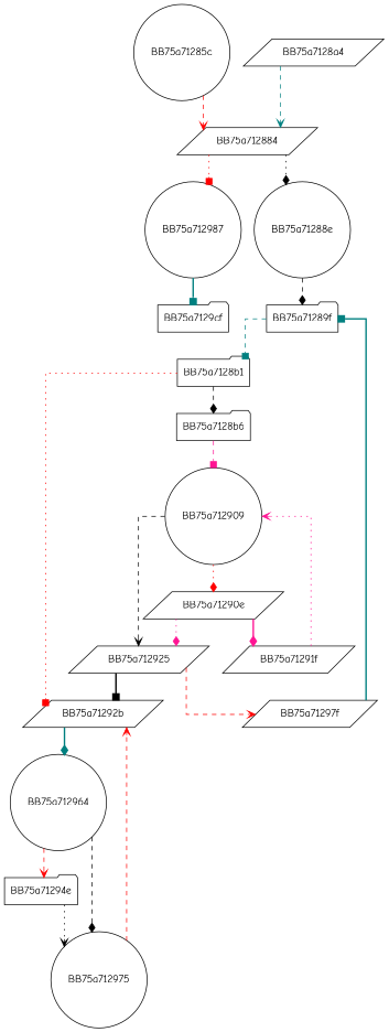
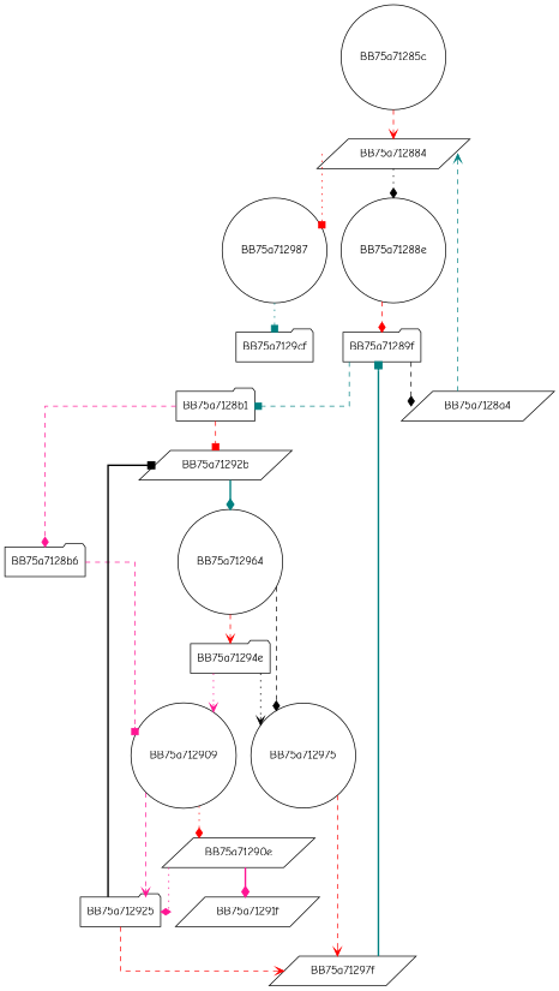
  digraph {
    fontname="Comic Neue"
    splines=ortho
    node [fontname="Comic Neue" shape=parallelogram]
    edge [arrowhead=diamond color=red fontname="Comic Neue" style=dashed]
    BB75a712884
    BB75a71285c [shape=circle]
    BB75a712987 [shape=circle]
    BB75a71288e [shape=circle]
    BB75a7129cf [shape=folder]
    BB75a71289f [shape=folder]
    BB75a7128b1 [shape=folder]
    BB75a7128a4
    BB75a71292b
    BB75a7128b6 [shape=folder]
    BB75a712964 [shape=circle]
    BB75a712909 [shape=circle]
    BB75a71294e [shape=folder]
    BB75a712975 [shape=circle]
-   BB75a712925
+   BB75a712925 [shape=folder]
    BB75a71290e
    BB75a71297f
    BB75a71291f
    BB75a712884 -> BB75a712987 [arrowhead=box style=dotted]
    BB75a712884 -> BB75a71288e [color=black style=dotted]
    BB75a71285c -> BB75a712884 [arrowhead=vee]
-   BB75a712987 -> BB75a7129cf [arrowhead=box color=teal style=bold]
-   BB75a71288e -> BB75a71289f [color=black]
+   BB75a712987 -> BB75a7129cf [arrowhead=box color=teal style=dotted]
+   BB75a71288e -> BB75a71289f
    BB75a71289f -> BB75a7128b1 [arrowhead=box color=teal]
-   BB75a7128b1 -> BB75a71292b [arrowhead=box style=dotted]
-   BB75a7128b1 -> BB75a7128b6 [color=black]
+   BB75a71289f -> BB75a7128a4 [color=black]
+   BB75a7128b1 -> BB75a71292b [arrowhead=box]
+   BB75a7128b1 -> BB75a7128b6 [color=deeppink]
    BB75a7128a4 -> BB75a712884 [arrowhead=vee color=teal]
    BB75a71292b -> BB75a712964 [color=teal style=bold]
    BB75a7128b6 -> BB75a712909 [arrowhead=box color=deeppink]
    BB75a712964 -> BB75a71294e [arrowhead=vee]
    BB75a712964 -> BB75a712975 [color=black]
-   BB75a712909 -> BB75a712925 [arrowhead=vee color=black]
+   BB75a712909 -> BB75a712925 [arrowhead=vee color=deeppink]
    BB75a712909 -> BB75a71290e [style=dotted]
    BB75a71294e -> BB75a712975 [arrowhead=vee color=black style=dotted]
-   BB75a712975 -> BB75a71292b [arrowhead=vee]
+   BB75a712975 -> BB75a71297f [arrowhead=vee]
    BB75a712925 -> BB75a71292b [arrowhead=box color=black style=bold]
    BB75a712925 -> BB75a71297f [arrowhead=vee]
    BB75a71290e -> BB75a712925 [color=deeppink style=dotted]
    BB75a71290e -> BB75a71291f [color=deeppink style=bold]
    BB75a71297f -> BB75a71289f [arrowhead=box color=teal style=bold]
-   BB75a71291f -> BB75a712909 [arrowhead=vee color=deeppink style=dotted]
+   BB75a71294e -> BB75a712909 [arrowhead=vee color=deeppink style=dotted]
  }
